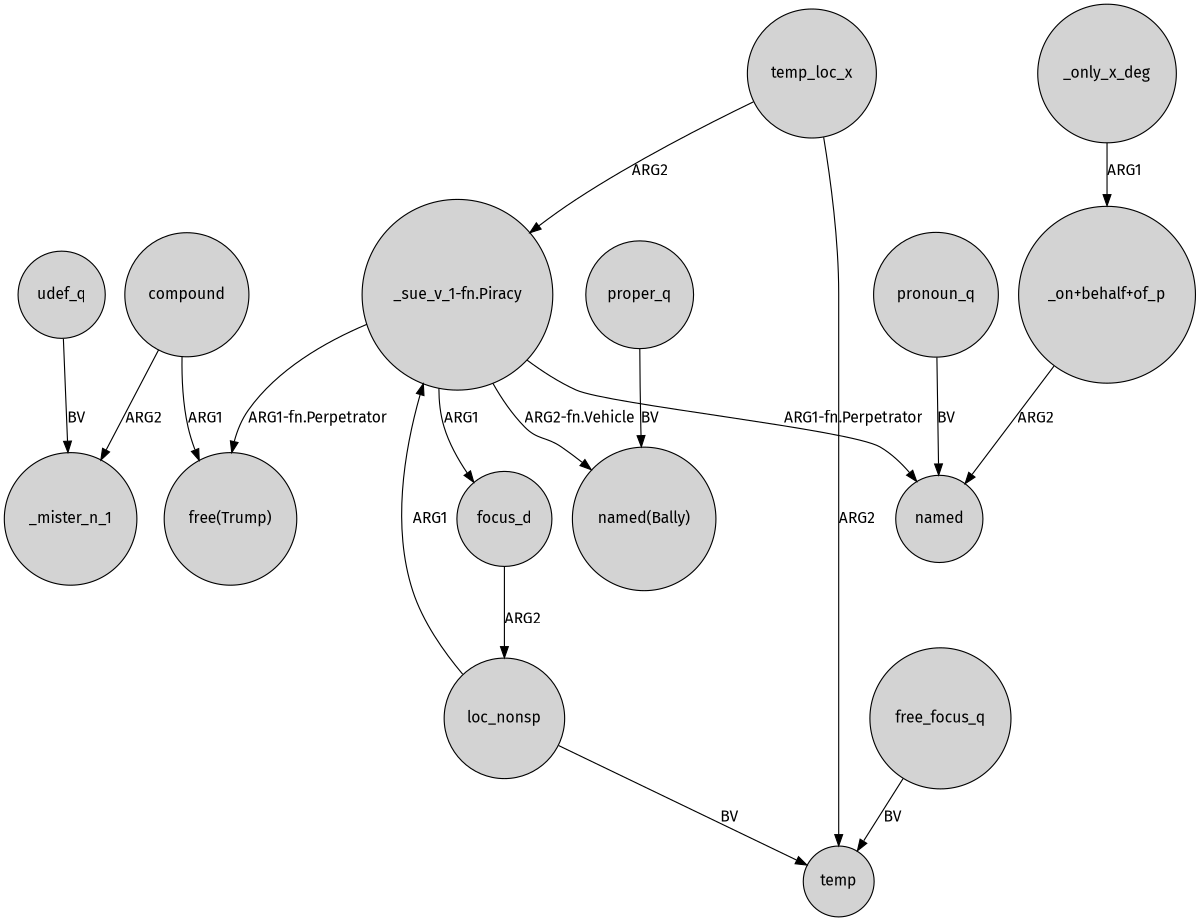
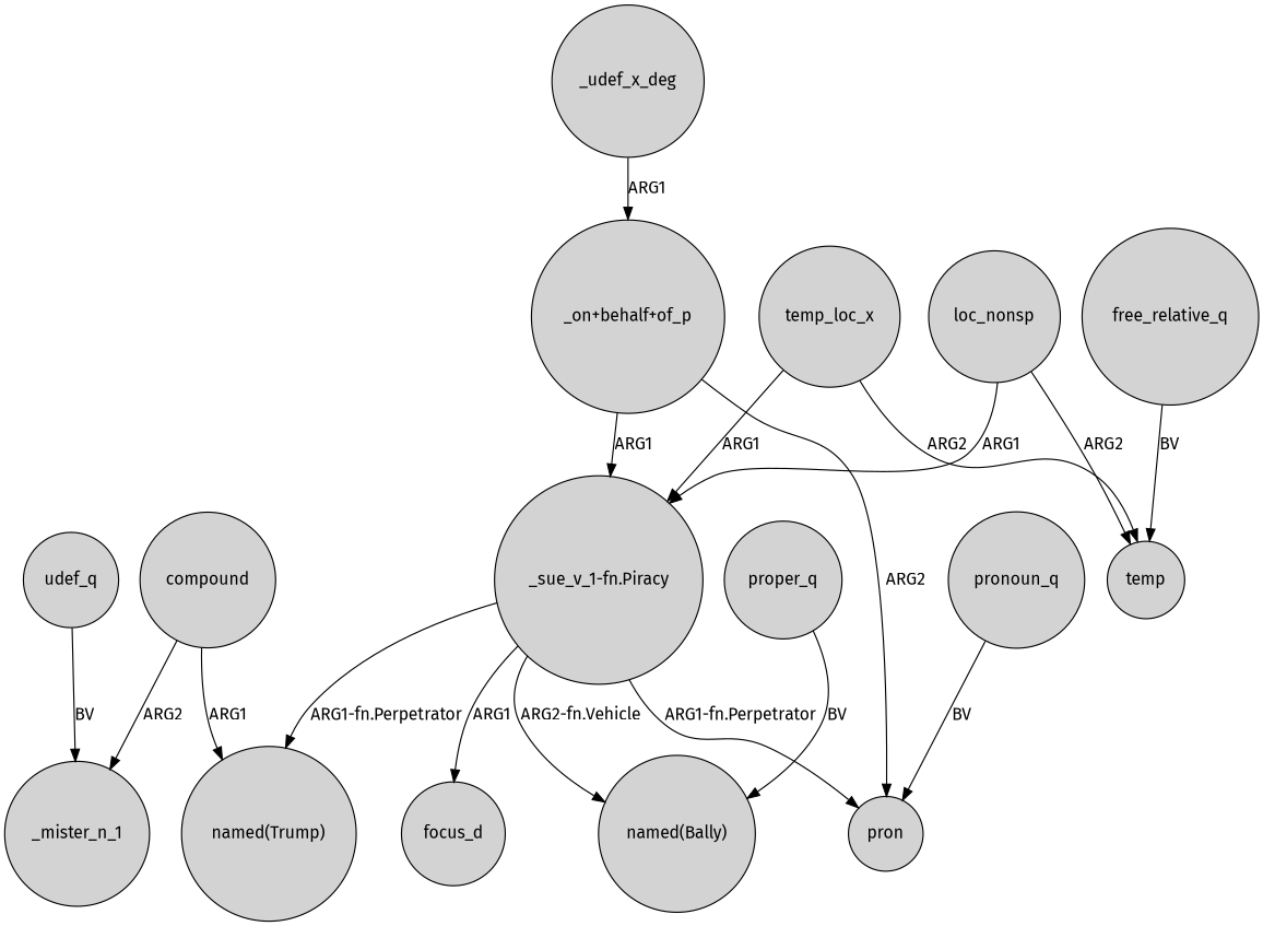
  digraph {
    fontname="Fira Sans"
    node [fontname="Fira Sans" shape=circle style=filled]
    edge [fontname="Fira Sans"]
    compound
    _mister_n_1
-   "named(Trump)" [label="free(Trump)"]
+   "named(Trump)"
    "_sue_v_1-fn.Piracy"
    "named(Bally)"
-   pron [label=named]
+   pron
    focus_d
    loc_nonsp
    temp
    "_on+behalf+of_p"
    temp_loc_x
    udef_q
    proper_q
    pronoun_q
-   _only_x_deg
-   free_relative_q [label=free_focus_q]
+   _only_x_deg [label=_udef_x_deg]
+   free_relative_q
    compound -> _mister_n_1 [label=ARG2]
    compound -> "named(Trump)" [label=ARG1]
    "_sue_v_1-fn.Piracy" -> "named(Trump)" [label="ARG1-fn.Perpetrator"]
    "_sue_v_1-fn.Piracy" -> "named(Bally)" [label="ARG2-fn.Vehicle"]
    "_sue_v_1-fn.Piracy" -> pron [label="ARG1-fn.Perpetrator"]
    "_sue_v_1-fn.Piracy" -> focus_d [label=ARG1]
-   focus_d -> loc_nonsp [label=ARG2]
    loc_nonsp -> "_sue_v_1-fn.Piracy" [label=ARG1]
-   loc_nonsp -> temp [label=BV]
+   loc_nonsp -> temp [label=ARG2]
+   "_on+behalf+of_p" -> "_sue_v_1-fn.Piracy" [label=ARG1]
    "_on+behalf+of_p" -> pron [label=ARG2]
-   temp_loc_x -> "_sue_v_1-fn.Piracy" [label=ARG2]
+   temp_loc_x -> "_sue_v_1-fn.Piracy" [label=ARG1]
    temp_loc_x -> temp [label=ARG2]
    udef_q -> _mister_n_1 [label=BV]
    proper_q -> "named(Bally)" [label=BV]
    pronoun_q -> pron [label=BV]
    _only_x_deg -> "_on+behalf+of_p" [label=ARG1]
    free_relative_q -> temp [label=BV]
  }
